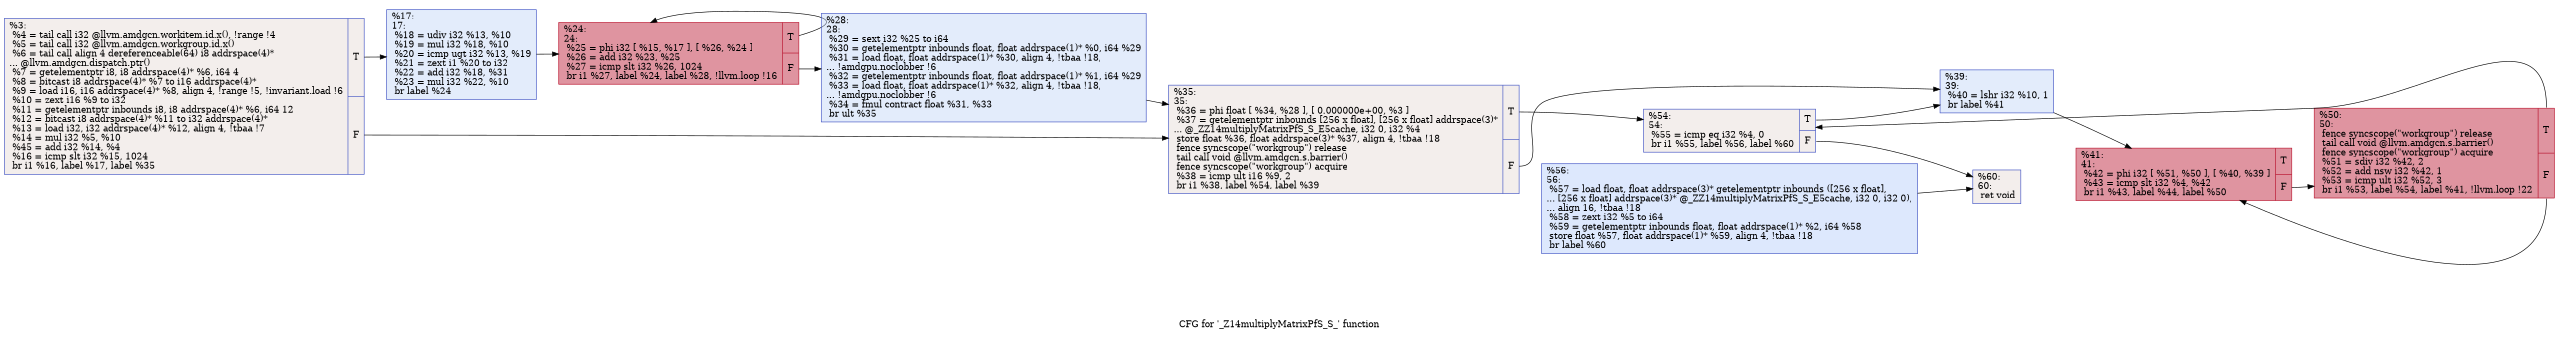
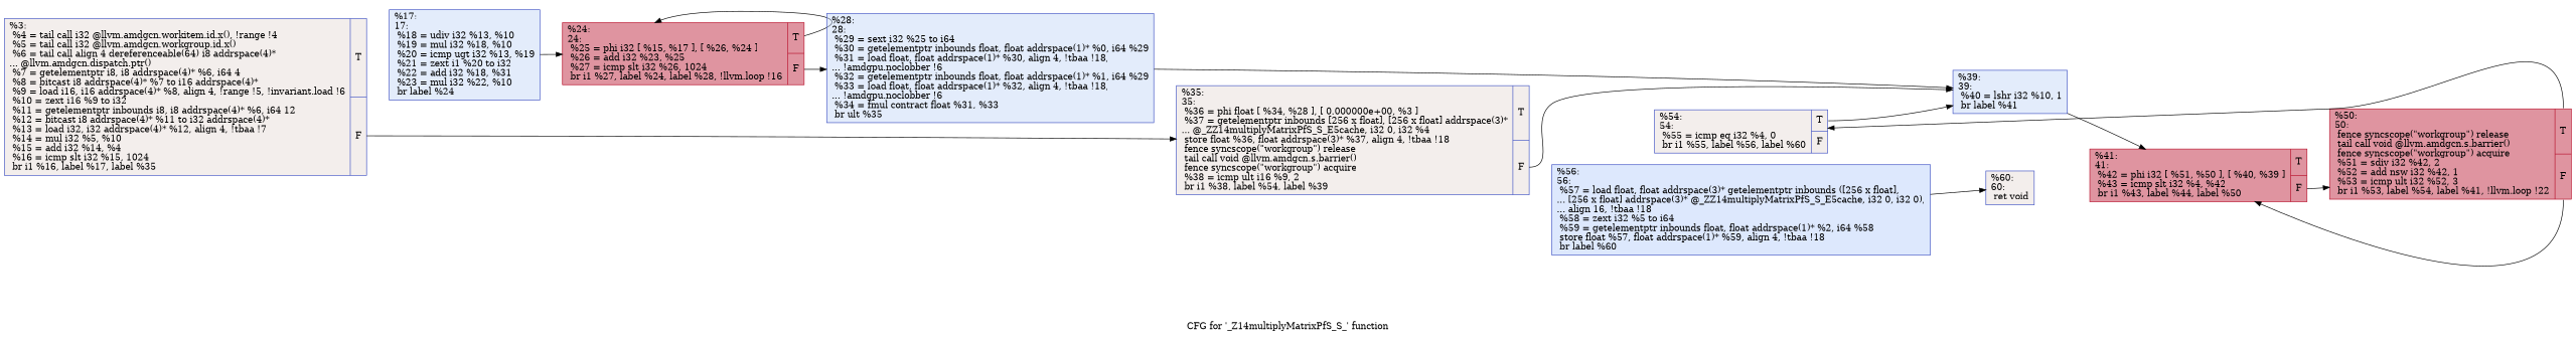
  digraph {
    label="CFG for '_Z14multiplyMatrixPfS_S_' function"
    rankdir=LR
    node [color="#3d50c3ff" fillcolor="#e3d9d370" shape=record style=filled]
    edge [tailport=s0]
-   n1 [label="{%3:\l  %4 = tail call i32 @llvm.amdgcn.workitem.id.x(), !range !4\l  %5 = tail call i32 @llvm.amdgcn.workgroup.id.x()\l  %6 = tail call align 4 dereferenceable(64) i8 addrspace(4)*\l... @llvm.amdgcn.dispatch.ptr()\l  %7 = getelementptr i8, i8 addrspace(4)* %6, i64 4\l  %8 = bitcast i8 addrspace(4)* %7 to i16 addrspace(4)*\l  %9 = load i16, i16 addrspace(4)* %8, align 4, !range !5, !invariant.load !6\l  %10 = zext i16 %9 to i32\l  %11 = getelementptr inbounds i8, i8 addrspace(4)* %6, i64 12\l  %12 = bitcast i8 addrspace(4)* %11 to i32 addrspace(4)*\l  %13 = load i32, i32 addrspace(4)* %12, align 4, !tbaa !7\l  %14 = mul i32 %5, %10\l  %45 = add i32 %14, %4\l  %16 = icmp slt i32 %15, 1024\l  br i1 %16, label %17, label %35\l|{<s0>T|<s1>F}}"]
+   n1 [label="{%3:\l  %4 = tail call i32 @llvm.amdgcn.workitem.id.x(), !range !4\l  %5 = tail call i32 @llvm.amdgcn.workgroup.id.x()\l  %6 = tail call align 4 dereferenceable(64) i8 addrspace(4)*\l... @llvm.amdgcn.dispatch.ptr()\l  %7 = getelementptr i8, i8 addrspace(4)* %6, i64 4\l  %8 = bitcast i8 addrspace(4)* %7 to i16 addrspace(4)*\l  %9 = load i16, i16 addrspace(4)* %8, align 4, !range !5, !invariant.load !6\l  %10 = zext i16 %9 to i32\l  %11 = getelementptr inbounds i8, i8 addrspace(4)* %6, i64 12\l  %12 = bitcast i8 addrspace(4)* %11 to i32 addrspace(4)*\l  %13 = load i32, i32 addrspace(4)* %12, align 4, !tbaa !7\l  %14 = mul i32 %5, %10\l  %15 = add i32 %14, %4\l  %16 = icmp slt i32 %15, 1024\l  br i1 %16, label %17, label %35\l|{<s0>T|<s1>F}}"]
    n2 [fillcolor="#bfd3f670" label="{%17:\l17:                                               \l  %18 = udiv i32 %13, %10\l  %19 = mul i32 %18, %10\l  %20 = icmp ugt i32 %13, %19\l  %21 = zext i1 %20 to i32\l  %22 = add i32 %18, %31\l  %23 = mul i32 %22, %10\l  br label %24\l}"]
    n3 [label="{%35:\l35:                                               \l  %36 = phi float [ %34, %28 ], [ 0.000000e+00, %3 ]\l  %37 = getelementptr inbounds [256 x float], [256 x float] addrspace(3)*\l... @_ZZ14multiplyMatrixPfS_S_E5cache, i32 0, i32 %4\l  store float %36, float addrspace(3)* %37, align 4, !tbaa !18\l  fence syncscope(\"workgroup\") release\l  tail call void @llvm.amdgcn.s.barrier()\l  fence syncscope(\"workgroup\") acquire\l  %38 = icmp ult i16 %9, 2\l  br i1 %38, label %54, label %39\l|{<s0>T|<s1>F}}"]
    n4 [color="#b70d28ff" fillcolor="#b70d2870" label="{%24:\l24:                                               \l  %25 = phi i32 [ %15, %17 ], [ %26, %24 ]\l  %26 = add i32 %23, %25\l  %27 = icmp slt i32 %26, 1024\l  br i1 %27, label %24, label %28, !llvm.loop !16\l|{<s0>T|<s1>F}}"]
    n5 [label="{%54:\l54:                                               \l  %55 = icmp eq i32 %4, 0\l  br i1 %55, label %56, label %60\l|{<s0>T|<s1>F}}"]
    n6 [fillcolor="#bfd3f670" label="{%39:\l39:                                               \l  %40 = lshr i32 %10, 1\l  br label %41\l}"]
    n7 [fillcolor="#bfd3f670" label="{%28:\l28:                                               \l  %29 = sext i32 %25 to i64\l  %30 = getelementptr inbounds float, float addrspace(1)* %0, i64 %29\l  %31 = load float, float addrspace(1)* %30, align 4, !tbaa !18,\l... !amdgpu.noclobber !6\l  %32 = getelementptr inbounds float, float addrspace(1)* %1, i64 %29\l  %33 = load float, float addrspace(1)* %32, align 4, !tbaa !18,\l... !amdgpu.noclobber !6\l  %34 = fmul contract float %31, %33\l  br ult %35\l}"]
    n8 [label="{%60:\l60:                                               \l  ret void\l}"]
    n9 [color="#b70d28ff" fillcolor="#b70d2870" label="{%41:\l41:                                               \l  %42 = phi i32 [ %51, %50 ], [ %40, %39 ]\l  %43 = icmp slt i32 %4, %42\l  br i1 %43, label %44, label %50\l|{<s0>T|<s1>F}}"]
    n10 [fillcolor="#b2ccfb70" label="{%56:\l56:                                               \l  %57 = load float, float addrspace(3)* getelementptr inbounds ([256 x float],\l... [256 x float] addrspace(3)* @_ZZ14multiplyMatrixPfS_S_E5cache, i32 0, i32 0),\l... align 16, !tbaa !18\l  %58 = zext i32 %5 to i64\l  %59 = getelementptr inbounds float, float addrspace(1)* %2, i64 %58\l  store float %57, float addrspace(1)* %59, align 4, !tbaa !18\l  br label %60\l}"]
    n11 [color="#b70d28ff" fillcolor="#b70d2870" label="{%50:\l50:                                               \l  fence syncscope(\"workgroup\") release\l  tail call void @llvm.amdgcn.s.barrier()\l  fence syncscope(\"workgroup\") acquire\l  %51 = sdiv i32 %42, 2\l  %52 = add nsw i32 %42, 1\l  %53 = icmp ult i32 %52, 3\l  br i1 %53, label %54, label %41, !llvm.loop !22\l|{<s0>T|<s1>F}}"]
-   n1 -> n2
    n1 -> n3 [tailport=s1]
    n2 -> n4
-   n3 -> n5
    n3 -> n6 [tailport=s1]
    n4 -> n4
    n4 -> n7 [tailport=s1]
    n5 -> n6
-   n5 -> n8 [tailport=s1]
    n6 -> n9
-   n7 -> n3
+   n7 -> n6
    n9 -> n11 [tailport=s1]
    n10 -> n8
    n11 -> n5
    n11 -> n9 [tailport=s1]
  }
